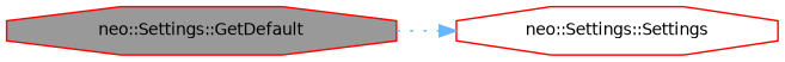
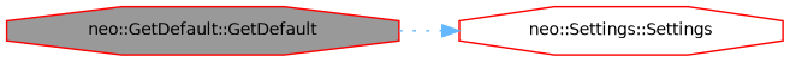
  digraph {
    rankdir=LR
    node [color=red fontname=Helvetica fontsize=10 shape=octagon style=filled]
-   n1 [fillcolor=grey60 fontcolor=black height=0.2 label="neo::Settings::GetDefault" width=0.4]
+   n1 [fillcolor=grey60 fontcolor=black height=0.2 label="neo::GetDefault::GetDefault" width=0.4]
    n2 [fillcolor=white height=0.2 label="neo::Settings::Settings" width=0.4]
    n1 -> n2 [color=steelblue1 fontname=Helvetica fontsize=10 labelfontname=Helvetica labelfontsize=10 style=dotted]
  }
